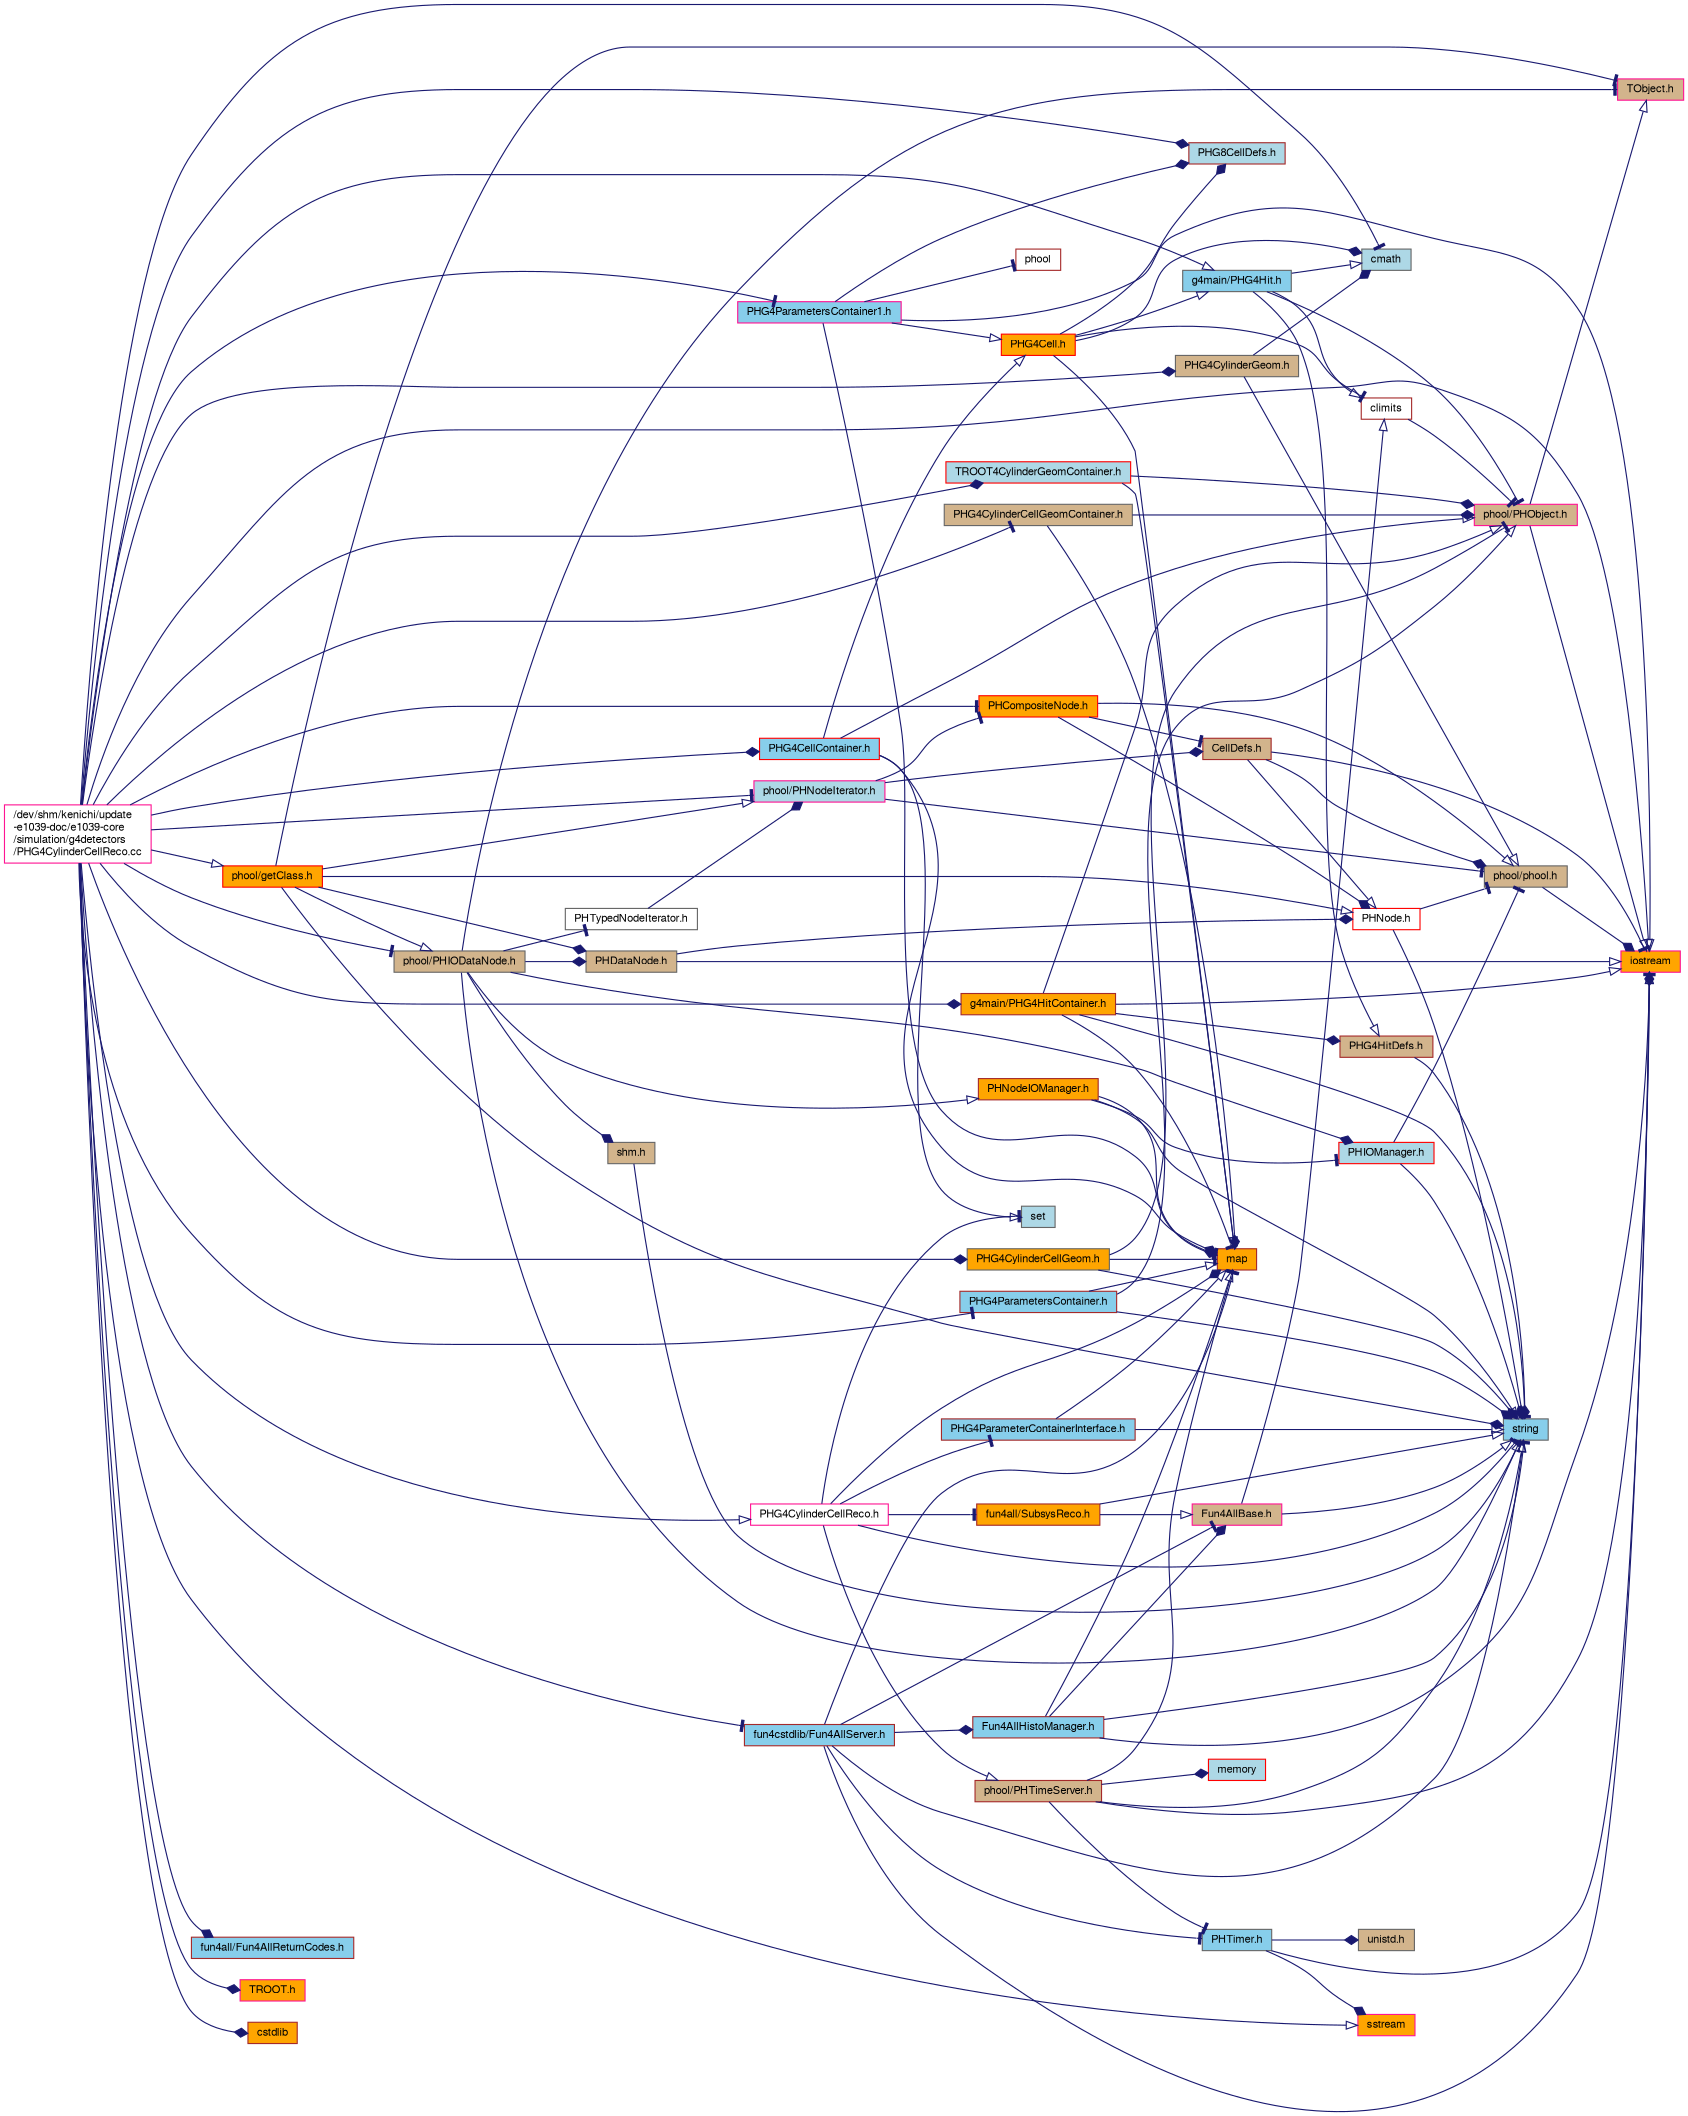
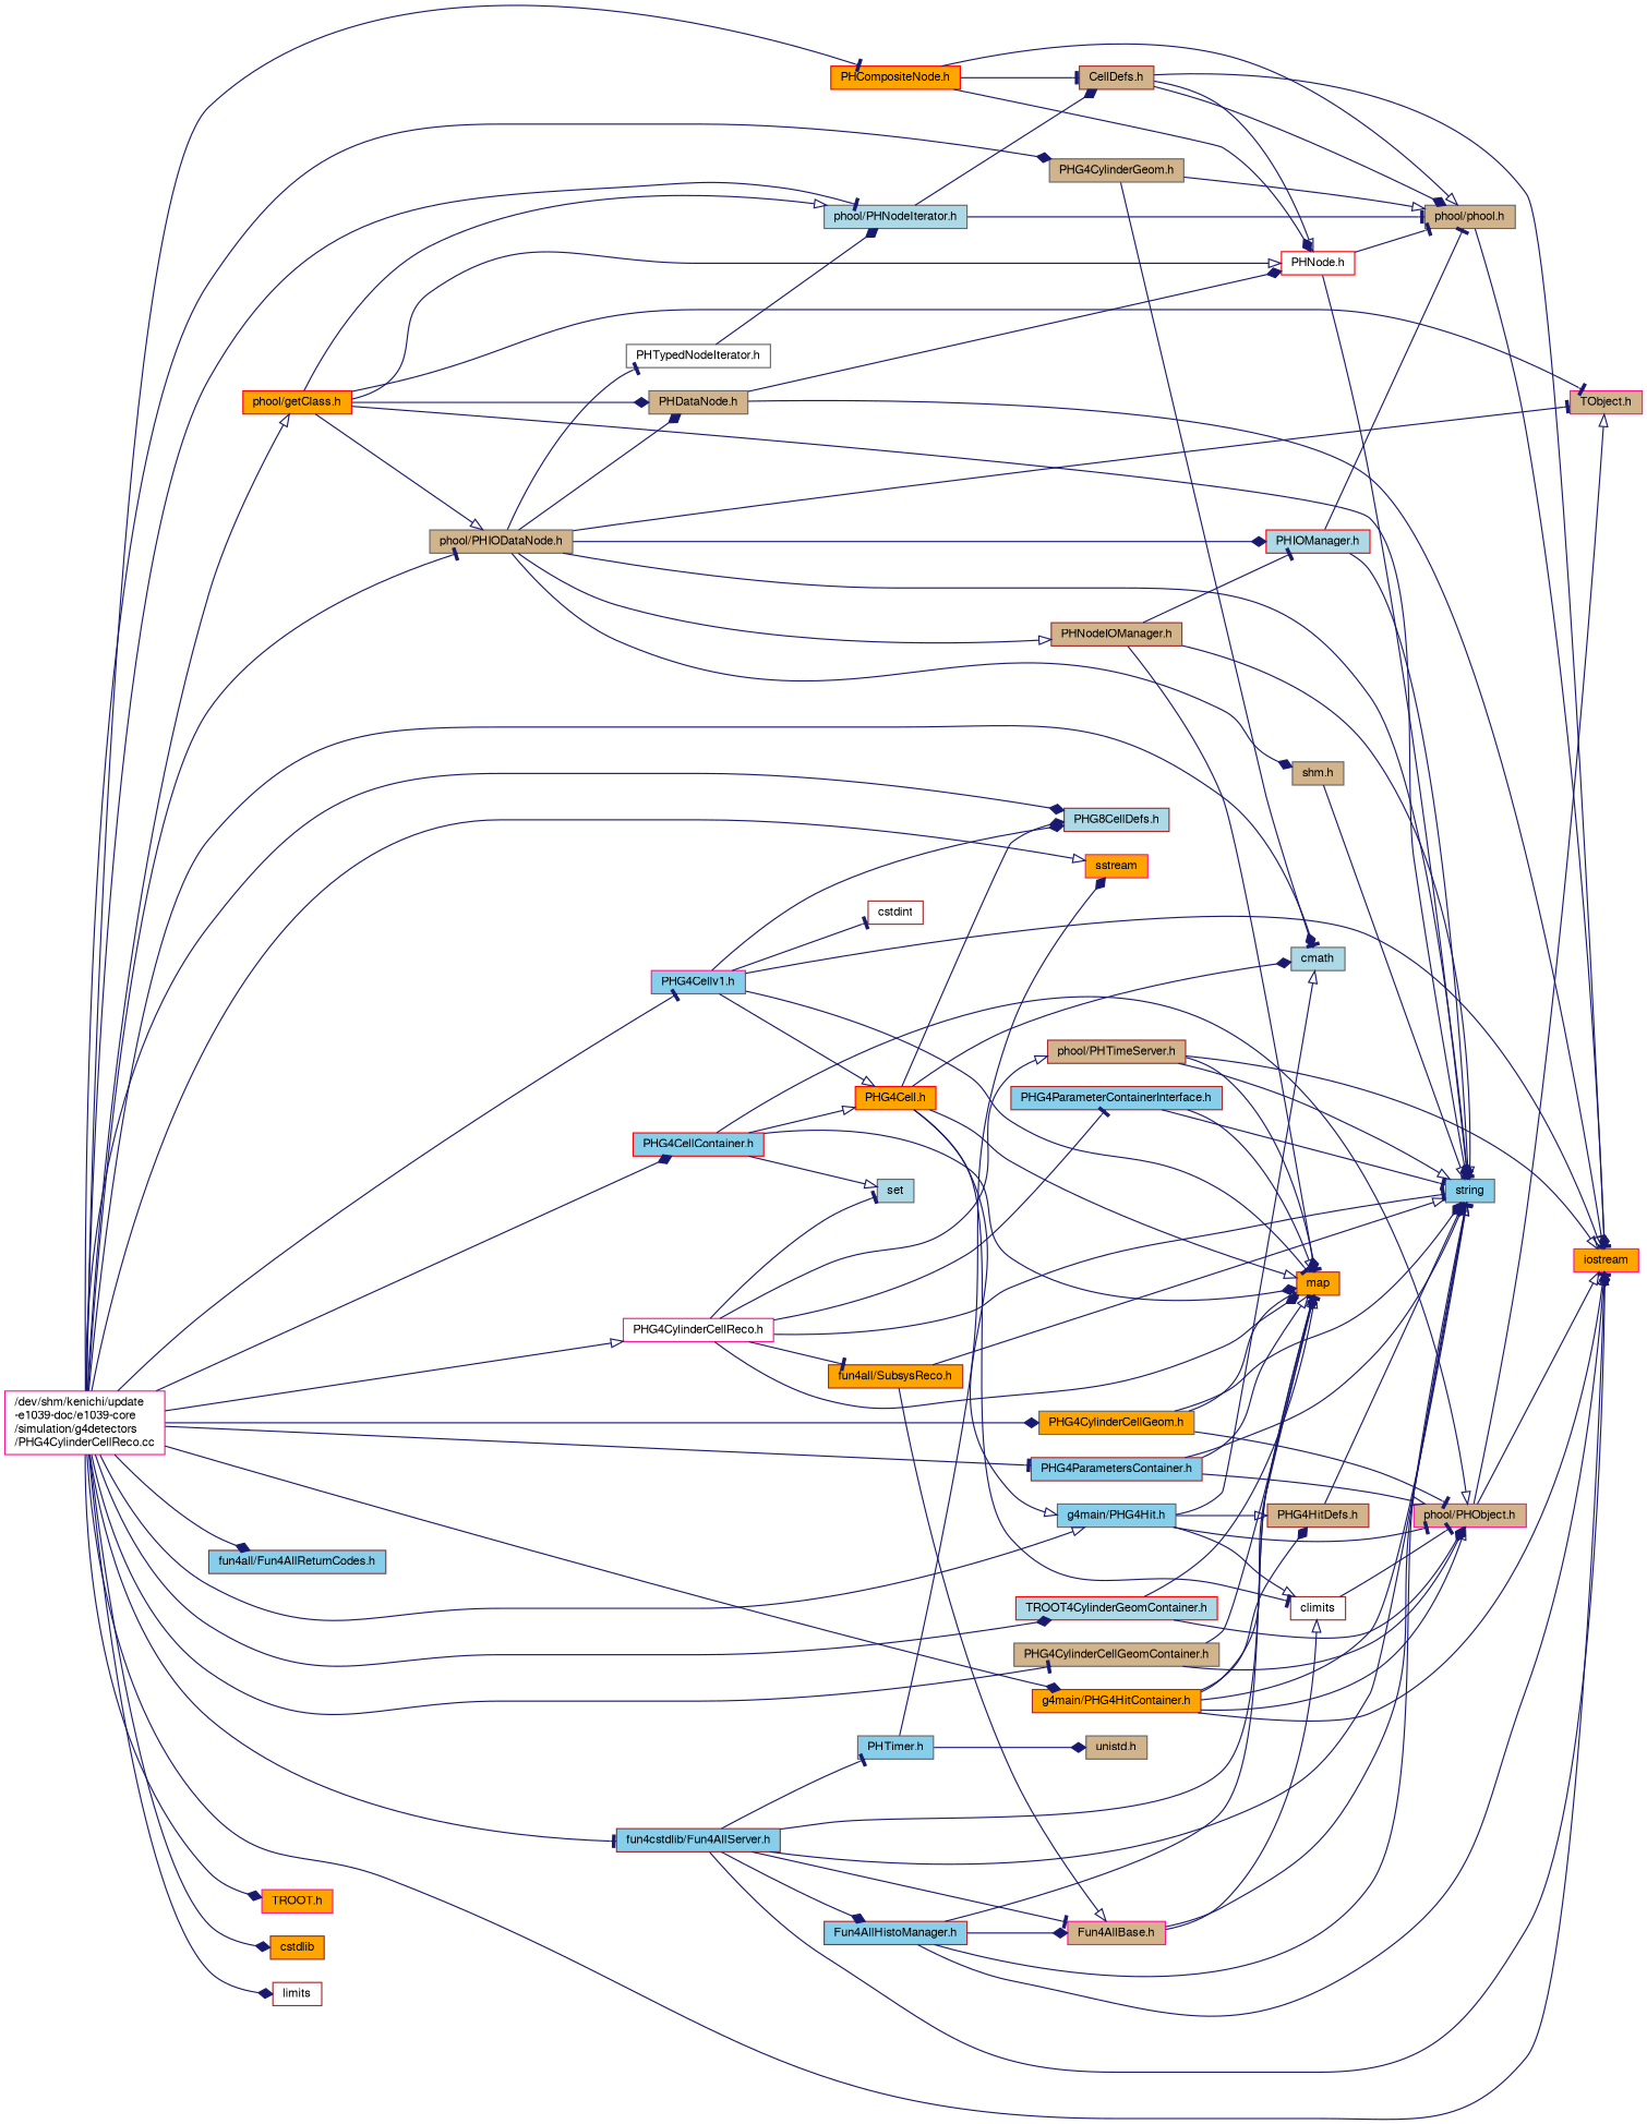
  digraph {
    rankdir=LR
    node [color=brown fillcolor=tan fontname=FreeSans fontsize=10 shape=record style=filled]
    edge [arrowhead=onormal color=midnightblue fontname=FreeSans fontsize=10 labelfontname=FreeSans labelfontsize=10 style=solid]
    n1 [color=deeppink fillcolor=white fontcolor=black height=0.2 label="/dev/shm/kenichi/update\l-e1039-doc/e1039-core\l/simulation/g4detectors\l/PHG4CylinderCellReco.cc" width=0.4]
    n2 [color=deeppink fillcolor=white height=0.2 label="PHG4CylinderCellReco.h" width=0.4]
    n3 [color=deeppink fillcolor=orange height=0.2 label=iostream width=0.4]
    n4 [color=deeppink fillcolor=orange height=0.2 label=sstream width=0.4]
    n5 [color=red fillcolor=lightblue height=0.2 label="TROOT4CylinderGeomContainer.h" width=0.4]
    n6 [color=gray40 height=0.2 label="PHG4CylinderGeom.h" width=0.4]
    n7 [color=gray40 fillcolor=lightblue height=0.2 label=cmath width=0.4]
    n8 [color=gray40 height=0.2 label="PHG4CylinderCellGeomContainer.h" width=0.4]
    n9 [color=gray40 fillcolor=orange height=0.2 label="PHG4CylinderCellGeom.h" width=0.4]
-   n10 [color=deeppink fillcolor=skyblue height=0.2 label="PHG4ParametersContainer1.h" width=0.4]
+   n10 [color=deeppink fillcolor=skyblue height=0.2 label="PHG4Cellv1.h" width=0.4]
    n11 [fillcolor=lightblue height=0.2 label="PHG8CellDefs.h" width=0.4]
    n12 [color=gray40 fillcolor=skyblue height=0.2 label="g4main/PHG4Hit.h" width=0.4]
    n13 [color=red fillcolor=skyblue height=0.2 label="PHG4CellContainer.h" width=0.4]
    n14 [fillcolor=skyblue height=0.2 label="PHG4ParametersContainer.h" width=0.4]
    n15 [fillcolor=orange height=0.2 label="g4main/PHG4HitContainer.h" width=0.4]
    n16 [fillcolor=skyblue height=0.2 label="fun4all/Fun4AllReturnCodes.h" width=0.4]
    n17 [fillcolor=skyblue height=0.2 label="fun4cstdlib/Fun4AllServer.h" width=0.4]
-   n18 [color=deeppink fillcolor=lightblue height=0.2 label="phool/PHNodeIterator.h" width=0.4]
+   n18 [color=gray40 fillcolor=lightblue height=0.2 label="phool/PHNodeIterator.h" width=0.4]
    n19 [color=red fillcolor=orange height=0.2 label="PHCompositeNode.h" width=0.4]
    n20 [color=gray40 height=0.2 label="phool/PHIODataNode.h" width=0.4]
    n21 [color=red fillcolor=orange height=0.2 label="phool/getClass.h" width=0.4]
    n22 [color=deeppink fillcolor=orange height=0.2 label="TROOT.h" width=0.4]
    n23 [fillcolor=orange height=0.2 label=cstdlib width=0.4]
+   n24 [fillcolor=white height=0.2 label=limits width=0.4]
    n25 [fillcolor=skyblue height=0.2 label="PHG4ParameterContainerInterface.h" width=0.4]
    n26 [fillcolor=orange height=0.2 label=map width=0.4]
    n27 [color=gray40 fillcolor=skyblue height=0.2 label=string width=0.4]
    n28 [fillcolor=orange height=0.2 label="fun4all/SubsysReco.h" width=0.4]
    n29 [height=0.2 label="phool/PHTimeServer.h" width=0.4]
    n30 [color=gray40 fillcolor=lightblue height=0.2 label=set width=0.4]
    n31 [color=deeppink height=0.2 label="phool/PHObject.h" width=0.4]
    n32 [color=gray40 height=0.2 label="phool/phool.h" width=0.4]
    n33 [color=red fillcolor=orange height=0.2 label="PHG4Cell.h" width=0.4]
-   n34 [fillcolor=white height=0.2 label=phool width=0.4]
+   n34 [fillcolor=white height=0.2 label=cstdint width=0.4]
    n35 [fillcolor=white height=0.2 label=climits width=0.4]
    n36 [height=0.2 label="PHG4HitDefs.h" width=0.4]
    n37 [color=deeppink height=0.2 label="Fun4AllBase.h" width=0.4]
    n38 [color=gray40 fillcolor=skyblue height=0.2 label="PHTimer.h" width=0.4]
    n39 [fillcolor=skyblue height=0.2 label="Fun4AllHistoManager.h" width=0.4]
    n40 [height=0.2 label="CellDefs.h" width=0.4]
    n41 [color=red fillcolor=white height=0.2 label="PHNode.h" width=0.4]
    n42 [color=deeppink height=0.2 label="TObject.h" width=0.4]
    n43 [color=gray40 height=0.2 label="PHDataNode.h" width=0.4]
    n44 [color=red fillcolor=lightblue height=0.2 label="PHIOManager.h" width=0.4]
-   n45 [fillcolor=orange height=0.2 label="PHNodeIOManager.h" width=0.4]
+   n45 [height=0.2 label="PHNodeIOManager.h" width=0.4]
    n46 [color=gray40 fillcolor=white height=0.2 label="PHTypedNodeIterator.h" width=0.4]
    n47 [color=gray40 height=0.2 label="shm.h" width=0.4]
-   n48 [color=red fillcolor=lightblue height=0.2 label=memory width=0.4]
    n49 [color=gray40 height=0.2 label="unistd.h" width=0.4]
    n1 -> n2
    n1 -> n3
    n1 -> n4
    n1 -> n5 [arrowhead=diamond]
    n1 -> n6 [arrowhead=diamond]
    n1 -> n7 [arrowhead=tee]
    n1 -> n8 [arrowhead=tee]
    n1 -> n9 [arrowhead=diamond]
    n1 -> n10 [arrowhead=tee]
    n1 -> n11 [arrowhead=diamond]
    n1 -> n12
    n1 -> n13 [arrowhead=diamond]
    n1 -> n14 [arrowhead=tee]
    n1 -> n15 [arrowhead=diamond]
    n1 -> n16 [arrowhead=diamond]
    n1 -> n17 [arrowhead=tee]
    n1 -> n18 [arrowhead=tee]
    n1 -> n19 [arrowhead=tee]
    n1 -> n20 [arrowhead=tee]
    n1 -> n21
    n1 -> n22 [arrowhead=diamond]
    n1 -> n23 [arrowhead=diamond]
+   n1 -> n24 [arrowhead=diamond]
    n2 -> n25 [arrowhead=tee]
    n2 -> n26 [arrowhead=diamond]
    n2 -> n27 [arrowhead=tee]
    n2 -> n28 [arrowhead=tee]
    n2 -> n29
    n2 -> n30 [arrowhead=tee]
    n5 -> n26
    n5 -> n31 [arrowhead=diamond]
    n6 -> n7 [arrowhead=diamond]
    n6 -> n32
    n8 -> n26 [arrowhead=diamond]
    n8 -> n31 [arrowhead=diamond]
    n9 -> n26 [arrowhead=tee]
    n9 -> n27 [arrowhead=diamond]
    n9 -> n31 [arrowhead=tee]
    n10 -> n3
    n10 -> n11 [arrowhead=diamond]
    n10 -> n26 [arrowhead=tee]
    n10 -> n33
    n10 -> n34 [arrowhead=tee]
    n12 -> n7
    n12 -> n31 [arrowhead=tee]
    n12 -> n35
    n12 -> n36
    n13 -> n26 [arrowhead=diamond]
    n13 -> n30
    n13 -> n31
    n13 -> n33
    n14 -> n26
    n14 -> n27 [arrowhead=diamond]
    n14 -> n31
    n15 -> n3
    n15 -> n26 [arrowhead=tee]
    n15 -> n27 [arrowhead=tee]
    n15 -> n31
    n15 -> n36 [arrowhead=diamond]
    n17 -> n3 [arrowhead=diamond]
    n17 -> n26 [arrowhead=tee]
    n17 -> n27
    n17 -> n37 [arrowhead=tee]
    n17 -> n38 [arrowhead=tee]
    n17 -> n39 [arrowhead=diamond]
-   n18 -> n19 [arrowhead=tee]
    n18 -> n32 [arrowhead=tee]
    n18 -> n40 [arrowhead=diamond]
    n19 -> n32
    n19 -> n40 [arrowhead=tee]
    n19 -> n41 [arrowhead=diamond]
    n20 -> n27 [arrowhead=tee]
    n20 -> n42 [arrowhead=tee]
    n20 -> n43 [arrowhead=diamond]
    n20 -> n44 [arrowhead=diamond]
    n20 -> n45
    n20 -> n46 [arrowhead=tee]
    n20 -> n47 [arrowhead=diamond]
    n21 -> n18
    n21 -> n20
    n21 -> n27 [arrowhead=diamond]
    n21 -> n41
    n21 -> n42 [arrowhead=tee]
    n21 -> n43 [arrowhead=diamond]
    n25 -> n26
-   n25 -> n27
+   n25 -> n27 [arrowhead=tee]
    n28 -> n27
    n28 -> n37
    n29 -> n3
    n29 -> n26 [arrowhead=tee]
    n29 -> n27
-   n29 -> n38 [arrowhead=tee]
-   n29 -> n48 [arrowhead=diamond]
    n31 -> n3
    n31 -> n42
    n32 -> n3 [arrowhead=diamond]
    n33 -> n7 [arrowhead=diamond]
    n33 -> n11 [arrowhead=diamond]
    n33 -> n12
    n33 -> n26
    n33 -> n35 [arrowhead=tee]
    n35 -> n31 [arrowhead=tee]
    n36 -> n27 [arrowhead=diamond]
    n37 -> n27
    n37 -> n35
-   n38 -> n3
    n38 -> n4 [arrowhead=diamond]
    n38 -> n49 [arrowhead=diamond]
    n39 -> n3 [arrowhead=tee]
    n39 -> n26
    n39 -> n27 [arrowhead=tee]
    n39 -> n37 [arrowhead=diamond]
    n40 -> n3 [arrowhead=tee]
    n40 -> n32 [arrowhead=diamond]
    n40 -> n41
    n41 -> n27 [arrowhead=diamond]
    n41 -> n32 [arrowhead=tee]
    n43 -> n3
    n43 -> n41 [arrowhead=diamond]
    n44 -> n27 [arrowhead=diamond]
    n44 -> n32 [arrowhead=tee]
    n45 -> n26 [arrowhead=diamond]
    n45 -> n27
    n45 -> n44 [arrowhead=tee]
    n46 -> n18 [arrowhead=diamond]
    n47 -> n27
  }
